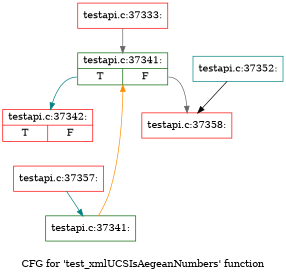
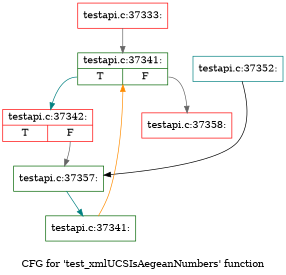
  digraph {
    label="CFG for 'test_xmlUCSIsAegeanNumbers' function"
    node [color=red shape=record]
    edge [color=gray40]
    n1 [label="{testapi.c:37333:}"]
    n2 [color=darkgreen label="{testapi.c:37341:|{<s0>T|<s1>F}}"]
    n3 [label="{testapi.c:37342:|{<s0>T|<s1>F}}"]
    n4 [label="{testapi.c:37358:}"]
-   n5 [label="{testapi.c:37357:}"]
+   n5 [color=darkgreen label="{testapi.c:37357:}"]
    n6 [color=teal label="{testapi.c:37352:}"]
    n7 [color=darkgreen label="{testapi.c:37341:}"]
    n1 -> n2
    n2 -> n3 [color=teal tailport=s0]
    n2 -> n4 [tailport=s1]
+   n3 -> n5 [tailport=s1]
    n5 -> n7 [color=teal]
-   n6 -> n4 [color=black]
+   n6 -> n5 [color=black]
    n7 -> n2 [color=darkorange]
  }
